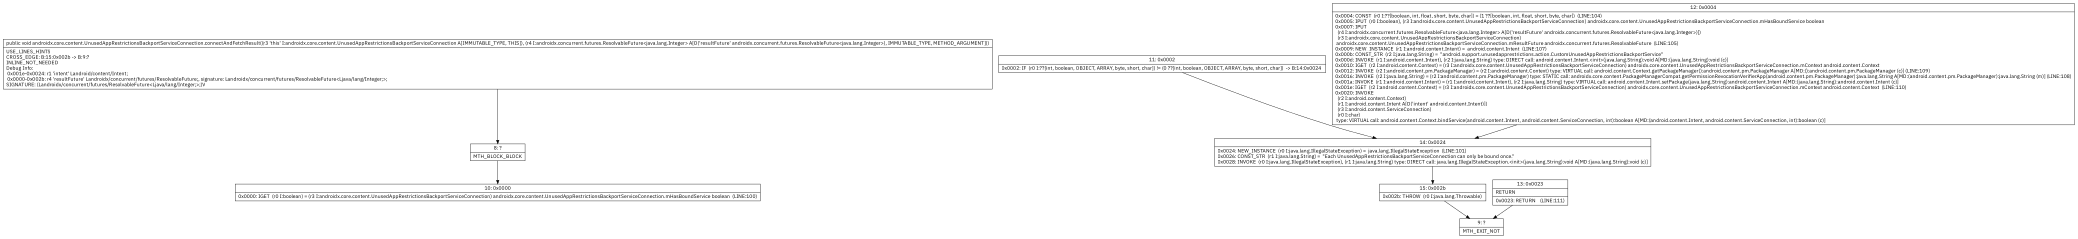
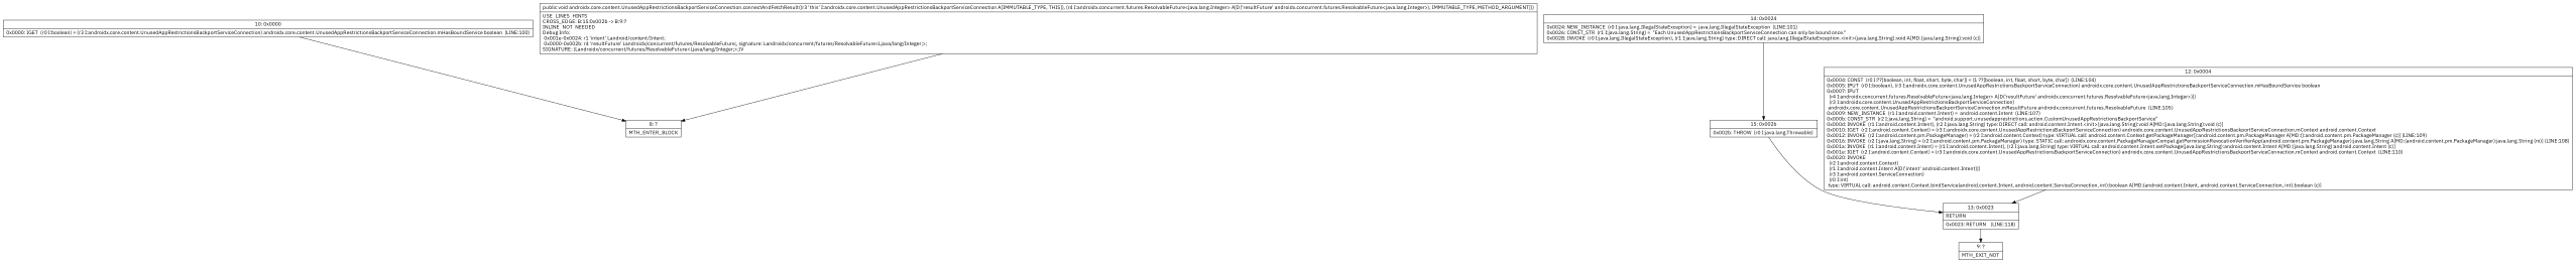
  digraph {
    fontname="IBM Plex Sans"
    node [fontname="IBM Plex Sans" shape=record]
    edge [fontname="IBM Plex Sans"]
-   n1 [label="{8\:\ ?|MTH_BLOCK_BLOCK\l}"]
+   n1 [label="{8\:\ ?|MTH_ENTER_BLOCK\l}"]
    n2 [label="{10\:\ 0x0000|0x0000: IGET  (r0 I:boolean) = (r3 I:androidx.core.content.UnusedAppRestrictionsBackportServiceConnection) androidx.core.content.UnusedAppRestrictionsBackportServiceConnection.mHasBoundService boolean  (LINE:100)\l}"]
-   n3 [label="{11\:\ 0x0002|0x0002: IF  (r0 I:??[int, boolean, OBJECT, ARRAY, byte, short, char]) != (0 ??[int, boolean, OBJECT, ARRAY, byte, short, char])  \-\> B:14:0x0024 \l}"]
    n4 [label="{14\:\ 0x0024|0x0024: NEW_INSTANCE  (r0 I:java.lang.IllegalStateException) =  java.lang.IllegalStateException  (LINE:101)\l0x0026: CONST_STR  (r1 I:java.lang.String) =  \"Each UnusedAppRestrictionsBackportServiceConnection can only be bound once.\" \l0x0028: INVOKE  (r0 I:java.lang.IllegalStateException), (r1 I:java.lang.String) type: DIRECT call: java.lang.IllegalStateException.\<init\>(java.lang.String):void A[MD:(java.lang.String):void (c)]\l}"]
-   n5 [label="{12\:\ 0x0004|0x0004: CONST  (r0 I:??[boolean, int, float, short, byte, char]) = (1 ??[boolean, int, float, short, byte, char])  (LINE:104)\l0x0005: IPUT  (r0 I:boolean), (r3 I:androidx.core.content.UnusedAppRestrictionsBackportServiceConnection) androidx.core.content.UnusedAppRestrictionsBackportServiceConnection.mHasBoundService boolean \l0x0007: IPUT  \l  (r4 I:androidx.concurrent.futures.ResolvableFuture\<java.lang.Integer\> A[D('resultFuture' androidx.concurrent.futures.ResolvableFuture\<java.lang.Integer\>)])\l  (r3 I:androidx.core.content.UnusedAppRestrictionsBackportServiceConnection)\l androidx.core.content.UnusedAppRestrictionsBackportServiceConnection.mResultFuture androidx.concurrent.futures.ResolvableFuture  (LINE:105)\l0x0009: NEW_INSTANCE  (r1 I:android.content.Intent) =  android.content.Intent  (LINE:107)\l0x000b: CONST_STR  (r2 I:java.lang.String) =  \"android.support.unusedapprestrictions.action.CustomUnusedAppRestrictionsBackportService\" \l0x000d: INVOKE  (r1 I:android.content.Intent), (r2 I:java.lang.String) type: DIRECT call: android.content.Intent.\<init\>(java.lang.String):void A[MD:(java.lang.String):void (c)]\l0x0010: IGET  (r2 I:android.content.Context) = (r3 I:androidx.core.content.UnusedAppRestrictionsBackportServiceConnection) androidx.core.content.UnusedAppRestrictionsBackportServiceConnection.mContext android.content.Context \l0x0012: INVOKE  (r2 I:android.content.pm.PackageManager) = (r2 I:android.content.Context) type: VIRTUAL call: android.content.Context.getPackageManager():android.content.pm.PackageManager A[MD:():android.content.pm.PackageManager (c)] (LINE:109)\l0x0016: INVOKE  (r2 I:java.lang.String) = (r2 I:android.content.pm.PackageManager) type: STATIC call: androidx.core.content.PackageManagerCompat.getPermissionRevocationVerifierApp(android.content.pm.PackageManager):java.lang.String A[MD:(android.content.pm.PackageManager):java.lang.String (m)] (LINE:108)\l0x001a: INVOKE  (r1 I:android.content.Intent) = (r1 I:android.content.Intent), (r2 I:java.lang.String) type: VIRTUAL call: android.content.Intent.setPackage(java.lang.String):android.content.Intent A[MD:(java.lang.String):android.content.Intent (c)]\l0x001e: IGET  (r2 I:android.content.Context) = (r3 I:androidx.core.content.UnusedAppRestrictionsBackportServiceConnection) androidx.core.content.UnusedAppRestrictionsBackportServiceConnection.mContext android.content.Context  (LINE:110)\l0x0020: INVOKE  \l  (r2 I:android.content.Context)\l  (r1 I:android.content.Intent A[D('intent' android.content.Intent)])\l  (r3 I:android.content.ServiceConnection)\l  (r0 I:char)\l type: VIRTUAL call: android.content.Context.bindService(android.content.Intent, android.content.ServiceConnection, int):boolean A[MD:(android.content.Intent, android.content.ServiceConnection, int):boolean (c)]\l}"]
-   n6 [label="{13\:\ 0x0023|RETURN\l|0x0023: RETURN    (LINE:111)\l}"]
+   n5 [label="{12\:\ 0x0004|0x0004: CONST  (r0 I:??[boolean, int, float, short, byte, char]) = (1 ??[boolean, int, float, short, byte, char])  (LINE:104)\l0x0005: IPUT  (r0 I:boolean), (r3 I:androidx.core.content.UnusedAppRestrictionsBackportServiceConnection) androidx.core.content.UnusedAppRestrictionsBackportServiceConnection.mHasBoundService boolean \l0x0007: IPUT  \l  (r4 I:androidx.concurrent.futures.ResolvableFuture\<java.lang.Integer\> A[D('resultFuture' androidx.concurrent.futures.ResolvableFuture\<java.lang.Integer\>)])\l  (r3 I:androidx.core.content.UnusedAppRestrictionsBackportServiceConnection)\l androidx.core.content.UnusedAppRestrictionsBackportServiceConnection.mResultFuture androidx.concurrent.futures.ResolvableFuture  (LINE:105)\l0x0009: NEW_INSTANCE  (r1 I:android.content.Intent) =  android.content.Intent  (LINE:107)\l0x000b: CONST_STR  (r2 I:java.lang.String) =  \"android.support.unusedapprestrictions.action.CustomUnusedAppRestrictionsBackportService\" \l0x000d: INVOKE  (r1 I:android.content.Intent), (r2 I:java.lang.String) type: DIRECT call: android.content.Intent.\<init\>(java.lang.String):void A[MD:(java.lang.String):void (c)]\l0x0010: IGET  (r2 I:android.content.Context) = (r3 I:androidx.core.content.UnusedAppRestrictionsBackportServiceConnection) androidx.core.content.UnusedAppRestrictionsBackportServiceConnection.mContext android.content.Context \l0x0012: INVOKE  (r2 I:android.content.pm.PackageManager) = (r2 I:android.content.Context) type: VIRTUAL call: android.content.Context.getPackageManager():android.content.pm.PackageManager A[MD:():android.content.pm.PackageManager (c)] (LINE:109)\l0x0016: INVOKE  (r2 I:java.lang.String) = (r2 I:android.content.pm.PackageManager) type: STATIC call: androidx.core.content.PackageManagerCompat.getPermissionRevocationVerifierApp(android.content.pm.PackageManager):java.lang.String A[MD:(android.content.pm.PackageManager):java.lang.String (m)] (LINE:108)\l0x001a: INVOKE  (r1 I:android.content.Intent) = (r1 I:android.content.Intent), (r2 I:java.lang.String) type: VIRTUAL call: android.content.Intent.setPackage(java.lang.String):android.content.Intent A[MD:(java.lang.String):android.content.Intent (c)]\l0x001e: IGET  (r2 I:android.content.Context) = (r3 I:androidx.core.content.UnusedAppRestrictionsBackportServiceConnection) androidx.core.content.UnusedAppRestrictionsBackportServiceConnection.mContext android.content.Context  (LINE:110)\l0x0020: INVOKE  \l  (r2 I:android.content.Context)\l  (r1 I:android.content.Intent A[D('intent' android.content.Intent)])\l  (r3 I:android.content.ServiceConnection)\l  (r0 I:int)\l type: VIRTUAL call: android.content.Context.bindService(android.content.Intent, android.content.ServiceConnection, int):boolean A[MD:(android.content.Intent, android.content.ServiceConnection, int):boolean (c)]\l}"]
+   n6 [label="{13\:\ 0x0023|RETURN\l|0x0023: RETURN    (LINE:118)\l}"]
    n7 [label="{15\:\ 0x002b|0x002b: THROW  (r0 I:java.lang.Throwable) \l}"]
    n8 [label="{9\:\ ?|MTH_EXIT_NOT\l}"]
    n9 [label="{public void androidx.core.content.UnusedAppRestrictionsBackportServiceConnection.connectAndFetchResult((r3 'this' I:androidx.core.content.UnusedAppRestrictionsBackportServiceConnection A[IMMUTABLE_TYPE, THIS]), (r4 I:androidx.concurrent.futures.ResolvableFuture\<java.lang.Integer\> A[D('resultFuture' androidx.concurrent.futures.ResolvableFuture\<java.lang.Integer\>), IMMUTABLE_TYPE, METHOD_ARGUMENT]))  | USE_LINES_HINTS\lCROSS_EDGE: B:15:0x002b \-\> B:9:?\lINLINE_NOT_NEEDED\lDebug Info:\l  0x001e\-0x0024: r1 'intent' Landroid\/content\/Intent;\l  0x0000\-0x002b: r4 'resultFuture' Landroidx\/concurrent\/futures\/ResolvableFuture;, signature: Landroidx\/concurrent\/futures\/ResolvableFuture\<Ljava\/lang\/Integer;\>;\lSIGNATURE: (Landroidx\/concurrent\/futures\/ResolvableFuture\<Ljava\/lang\/Integer;\>;)V\l}"]
-   n1 -> n2
-   n3 -> n4
+   n2 -> n1
    n4 -> n7
-   n5 -> n4
+   n5 -> n6
    n6 -> n8
-   n7 -> n8
+   n7 -> n6
    n9 -> n1
  }
